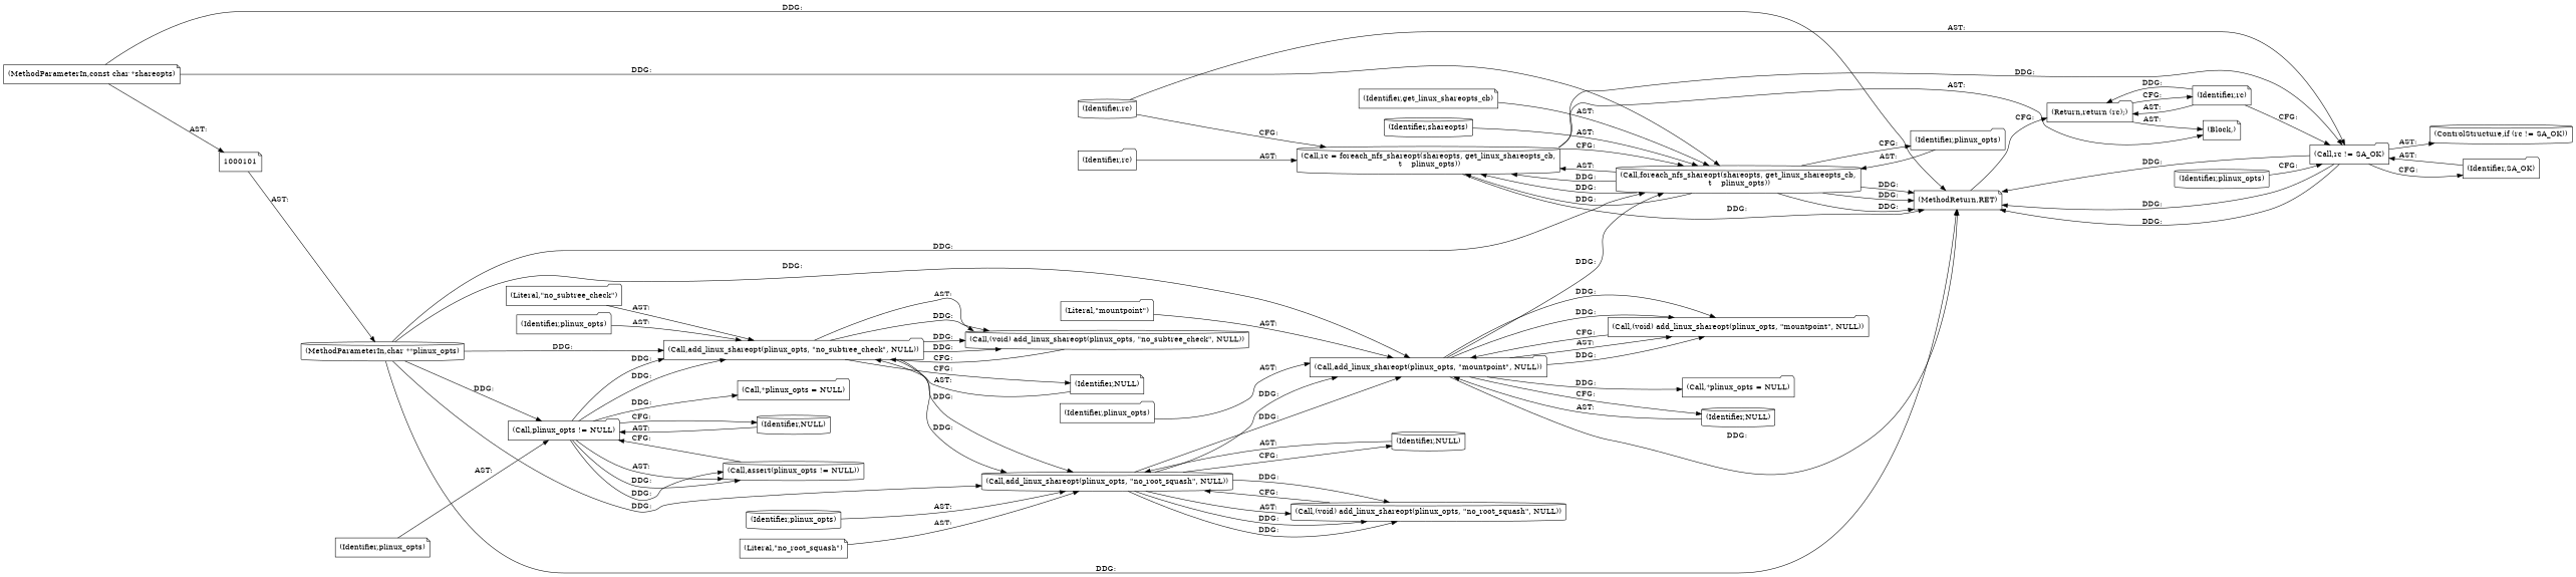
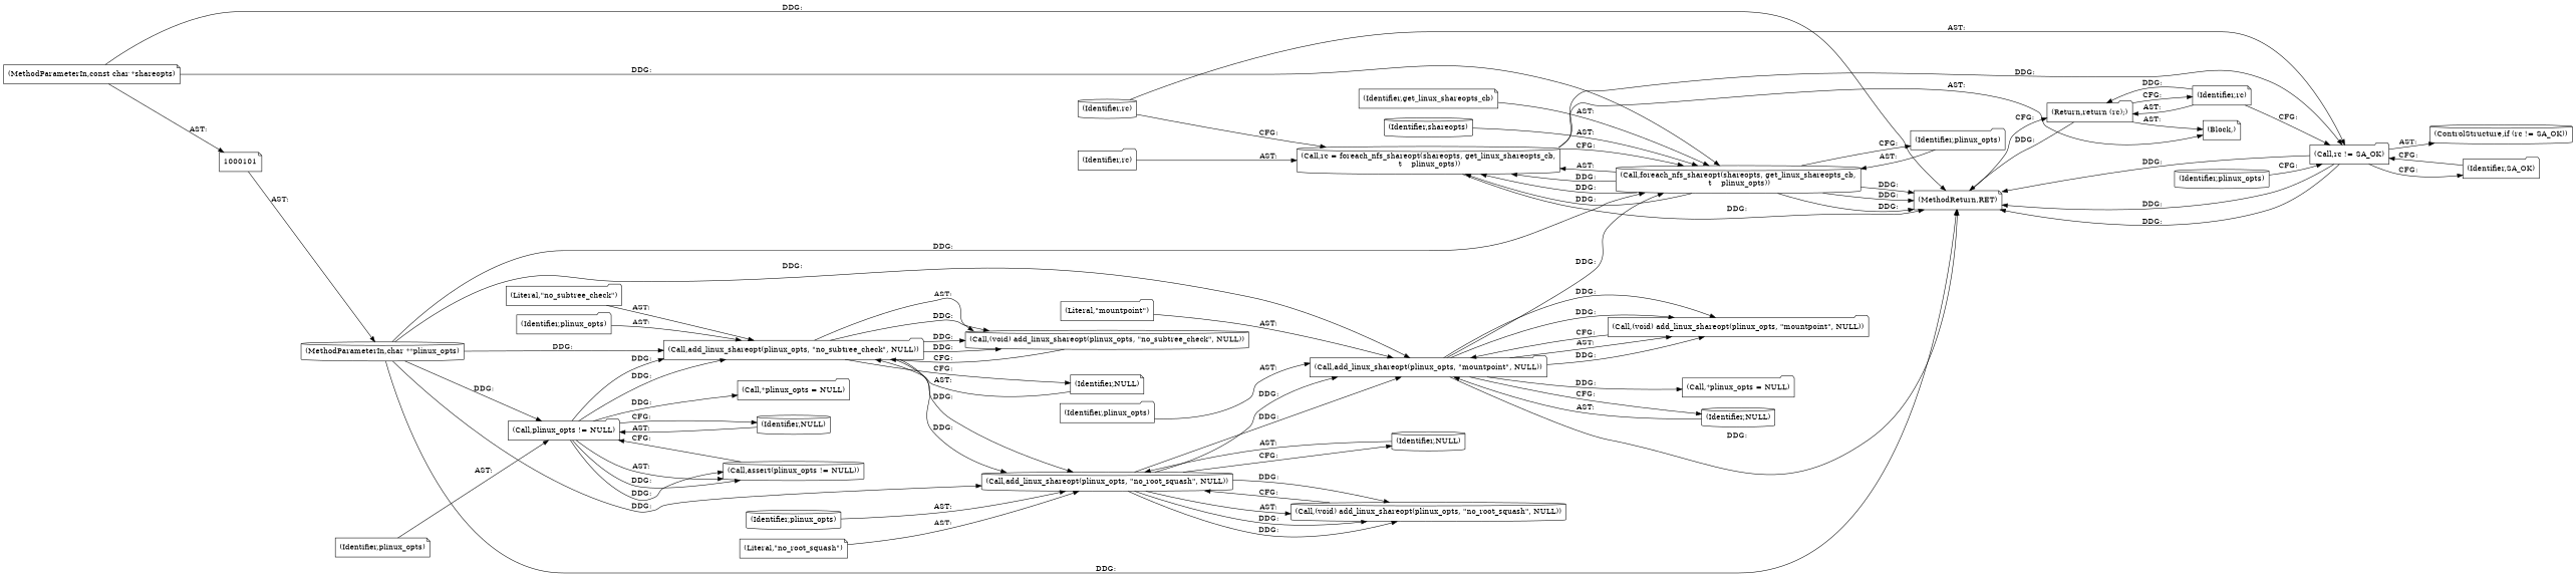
  digraph {
    rankdir=LR
    node [shape=cylinder]
    n1 [label="(Call,rc = foreach_nfs_shareopt(shareopts, get_linux_shareopts_cb,\n \t    plinux_opts))"]
    n2 [label="(Call,foreach_nfs_shareopt(shareopts, get_linux_shareopts_cb,\n \t    plinux_opts))"]
    n3 [label="(Call,rc != SA_OK)" shape=folder]
    n4 [label="(MethodReturn,RET)" shape=note]
    n5 [label="(Block,)" shape=note]
    n6 [label="(Identifier,plinux_opts)" shape=folder]
    n7 [label="(ControlStructure,if (rc != SA_OK))"]
    n8 [label="(Identifier,SA_OK)" shape=folder]
    n9 [label="(Return,return (rc);)" shape=folder]
    n10 [label="(MethodParameterIn,const char *shareopts)" shape=note]
    1000101 [shape=note]
    n12 [label="(MethodParameterIn,char **plinux_opts)"]
    n13 [label="(Call,add_linux_shareopt(plinux_opts, \"mountpoint\", NULL))" shape=folder]
    n14 [label="(Identifier,NULL)"]
    n15 [label="(Call,(void) add_linux_shareopt(plinux_opts, \"mountpoint\", NULL))" shape=folder]
    n16 [label="(Call,*plinux_opts = NULL)" shape=folder]
    n17 [label="(Call,add_linux_shareopt(plinux_opts, \"no_root_squash\", NULL))"]
    n18 [label="(Call,(void) add_linux_shareopt(plinux_opts, \"no_root_squash\", NULL))"]
    n19 [label="(Identifier,NULL)"]
    n20 [label="(Call,add_linux_shareopt(plinux_opts, \"no_subtree_check\", NULL))" shape=folder]
    n21 [label="(Call,(void) add_linux_shareopt(plinux_opts, \"no_subtree_check\", NULL))"]
    n22 [label="(Identifier,NULL)" shape=note]
    n23 [label="(Call,plinux_opts != NULL)" shape=folder]
    n24 [label="(Call,*plinux_opts = NULL)" shape=folder]
    n25 [label="(Identifier,NULL)"]
    n26 [label="(Call,assert(plinux_opts != NULL))"]
    n27 [label="(Identifier,rc)" shape=note]
    n28 [label="(Identifier,plinux_opts)"]
    n29 [label="(Literal,\"mountpoint\")" shape=folder]
    n30 [label="(Identifier,plinux_opts)" shape=folder]
    n31 [label="(Identifier,plinux_opts)"]
    n32 [label="(Literal,\"no_root_squash\")" shape=note]
    n33 [label="(Identifier,rc)"]
    n34 [label="(Identifier,plinux_opts)" shape=note]
    n35 [label="(Identifier,get_linux_shareopts_cb)" shape=note]
    n36 [label="(Identifier,rc)" shape=folder]
    n37 [label="(Literal,\"no_subtree_check\")" shape=folder]
    n38 [label="(Identifier,shareopts)"]
    n39 [label="(Identifier,plinux_opts)" shape=folder]
    n1 -> n2 [label="CFG: "]
    n1 -> n3 [label="DDG: "]
    n1 -> n4 [label="DDG: "]
    n1 -> n5 [label="AST: "]
    n2 -> n1 [label="AST: "]
    n2 -> n1 [label="DDG: "]
    n2 -> n1 [label="DDG: "]
    n2 -> n1 [label="DDG: "]
    n2 -> n4 [label="DDG: "]
    n2 -> n4 [label="DDG: "]
    n2 -> n4 [label="DDG: "]
    n2 -> n6 [label="CFG: "]
    n3 -> n4 [label="DDG: "]
    n3 -> n4 [label="DDG: "]
    n3 -> n4 [label="DDG: "]
    n3 -> n7 [label="AST: "]
    n3 -> n8 [label="CFG: "]
    n4 -> n9 [label="CFG: "]
    n6 -> n2 [label="AST: "]
-   n8 -> n3 [label="AST: "]
+   n8 -> n3 [label="CFG: "]
+   n9 -> n4 [label="DDG: "]
    n9 -> n5 [label="AST: "]
    n9 -> n27 [label="CFG: "]
    n10 -> n2 [label="DDG: "]
    n10 -> n4 [label="DDG: "]
    n10 -> 1000101 [label="AST: "]
    1000101 -> n12 [label="AST: "]
    n12 -> n2 [label="DDG: "]
    n12 -> n4 [label="DDG: "]
    n12 -> n13 [label="DDG: "]
    n12 -> n17 [label="DDG: "]
    n12 -> n20 [label="DDG: "]
    n12 -> n23 [label="DDG: "]
    n13 -> n2 [label="DDG: "]
    n13 -> n4 [label="DDG: "]
    n13 -> n14 [label="CFG: "]
    n13 -> n15 [label="AST: "]
    n13 -> n15 [label="DDG: "]
    n13 -> n15 [label="DDG: "]
    n13 -> n15 [label="DDG: "]
    n13 -> n16 [label="DDG: "]
    n14 -> n13 [label="AST: "]
    n15 -> n13 [label="CFG: "]
    n17 -> n13 [label="DDG: "]
    n17 -> n13 [label="DDG: "]
    n17 -> n18 [label="AST: "]
    n17 -> n18 [label="DDG: "]
    n17 -> n18 [label="DDG: "]
    n17 -> n18 [label="DDG: "]
    n17 -> n19 [label="CFG: "]
    n18 -> n17 [label="CFG: "]
    n19 -> n17 [label="AST: "]
    n20 -> n17 [label="DDG: "]
    n20 -> n17 [label="DDG: "]
    n20 -> n21 [label="AST: "]
    n20 -> n21 [label="DDG: "]
    n20 -> n21 [label="DDG: "]
    n20 -> n21 [label="DDG: "]
    n20 -> n22 [label="CFG: "]
    n21 -> n20 [label="CFG: "]
    n22 -> n20 [label="AST: "]
    n23 -> n20 [label="DDG: "]
    n23 -> n20 [label="DDG: "]
    n23 -> n24 [label="DDG: "]
    n23 -> n25 [label="CFG: "]
    n23 -> n26 [label="AST: "]
    n23 -> n26 [label="DDG: "]
    n23 -> n26 [label="DDG: "]
    n25 -> n23 [label="AST: "]
    n26 -> n23 [label="CFG: "]
    n27 -> n3 [label="CFG: "]
    n27 -> n9 [label="AST: "]
    n27 -> n9 [label="DDG: "]
    n28 -> n3 [label="CFG: "]
    n29 -> n13 [label="AST: "]
    n30 -> n13 [label="AST: "]
    n31 -> n17 [label="AST: "]
    n32 -> n17 [label="AST: "]
    n33 -> n1 [label="CFG: "]
    n33 -> n3 [label="AST: "]
    n34 -> n23 [label="AST: "]
    n35 -> n2 [label="AST: "]
    n36 -> n1 [label="AST: "]
    n37 -> n20 [label="AST: "]
    n38 -> n2 [label="AST: "]
    n39 -> n20 [label="AST: "]
  }
